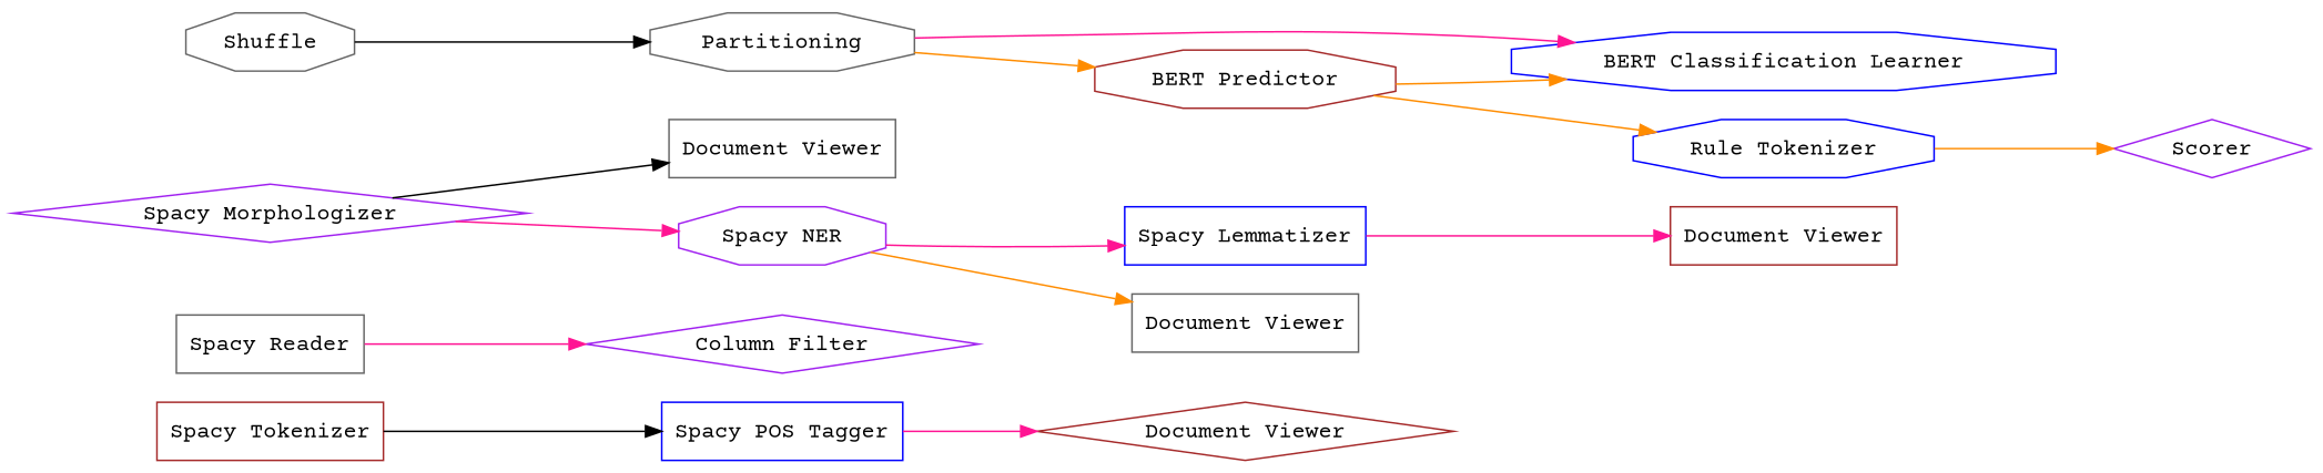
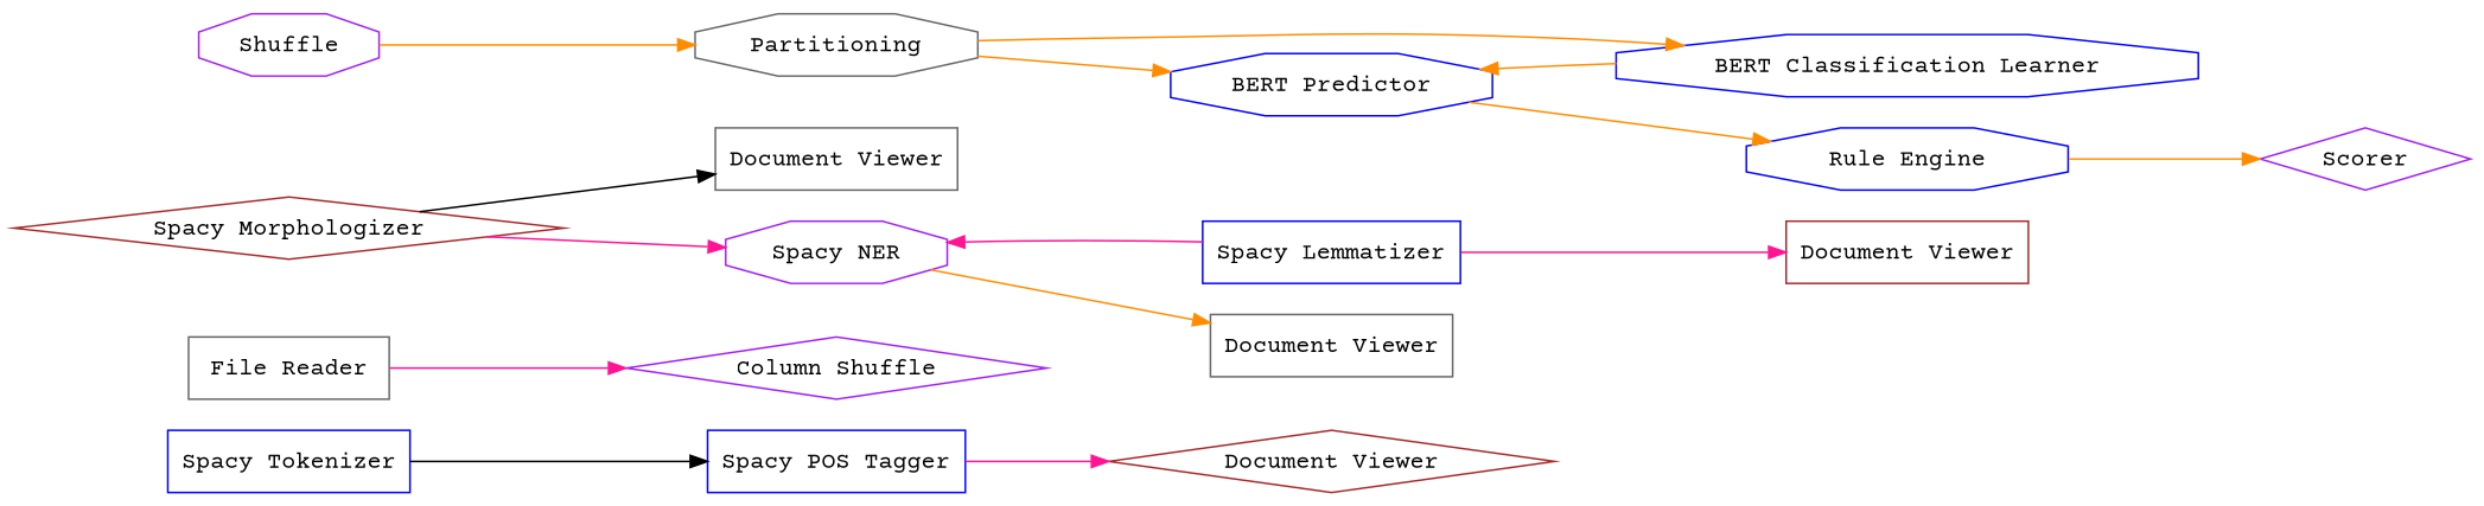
  digraph {
    fontname="Courier Prime"
    rankdir=LR
    node [color=blue fontname="Courier Prime" shape=box]
    edge [color=deeppink fontname="Courier Prime"]
-   n1 [color=brown label="Spacy Tokenizer"]
+   n1 [label="Spacy Tokenizer"]
    n2 [label="Spacy POS Tagger"]
    n3 [color=brown label="Document Viewer" shape=diamond]
-   n4 [color=gray40 label="Spacy Reader"]
-   n5 [color=purple label="Column Filter" shape=diamond]
-   n6 [color=purple label="Spacy Morphologizer" shape=diamond]
+   n4 [color=gray40 label="File Reader"]
+   n5 [color=purple label="Column Shuffle" shape=diamond]
+   n6 [color=brown label="Spacy Morphologizer" shape=diamond]
    n7 [color=gray40 label="Document Viewer"]
    n8 [color=purple label="Spacy NER" shape=octagon]
    n9 [label="Spacy Lemmatizer"]
    n10 [color=gray40 label="Document Viewer"]
    n11 [color=brown label="Document Viewer"]
    n12 [color=purple label=Scorer shape=diamond]
-   n13 [label="Rule Tokenizer" shape=octagon]
-   n14 [color=gray40 label=Shuffle shape=octagon]
+   n13 [label="Rule Engine" shape=octagon]
+   n14 [color=purple label=Shuffle shape=octagon]
    n15 [color=gray40 label=Partitioning shape=octagon]
    n16 [label="BERT Classification Learner" shape=octagon]
-   n17 [color=brown label="BERT Predictor" shape=octagon]
+   n17 [label="BERT Predictor" shape=octagon]
    n1 -> n2 [color=black]
    n2 -> n3
    n4 -> n5
    n6 -> n7 [color=black]
    n6 -> n8
-   n8 -> n9
+   n9 -> n8
    n8 -> n10 [color=darkorange]
    n9 -> n11
    n13 -> n12 [color=darkorange]
-   n14 -> n15 [color=black]
-   n15 -> n16
+   n14 -> n15 [color=darkorange]
+   n15 -> n16 [color=darkorange]
    n15 -> n17 [color=darkorange]
-   n17 -> n16 [color=darkorange]
+   n16 -> n17 [color=darkorange]
    n17 -> n13 [color=darkorange]
  }
